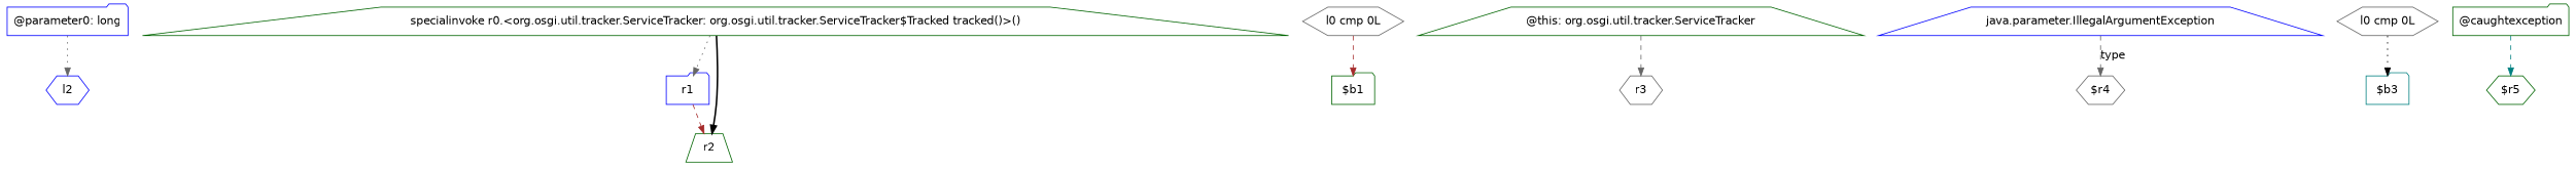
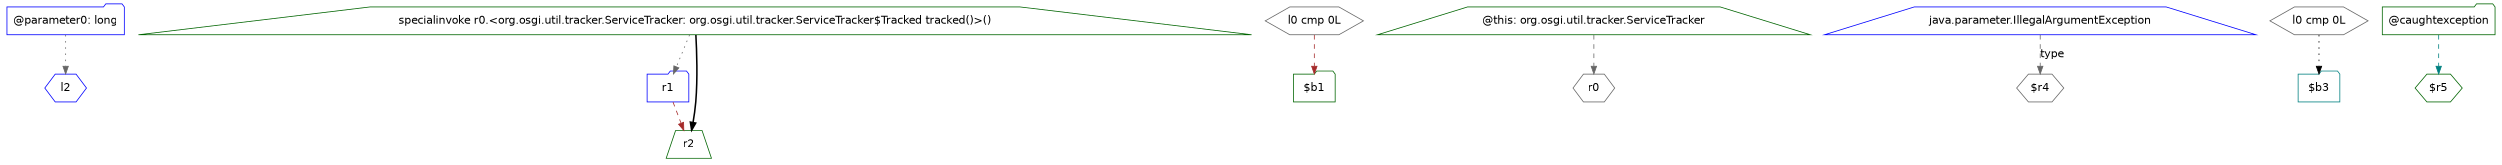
  digraph {
    fontname="DejaVu Sans"
    node [color=darkgreen fontname="DejaVu Sans" shape=hexagon]
    edge [color=gray40 fontname="DejaVu Sans" style=dashed]
    n1 [color=blue label="@parameter0: long" shape=folder]
    n2 [color=blue label=l2]
    n3 [label="specialinvoke r0.<org.osgi.util.tracker.ServiceTracker: org.osgi.util.tracker.ServiceTracker$Tracked tracked()>()" shape=trapezium]
    n4 [color=blue label=r1 shape=folder]
    n5 [label=r2 shape=trapezium]
    n6 [color=gray40 label="l0 cmp 0L"]
    n7 [label="$b1" shape=folder]
    n8 [label="@this: org.osgi.util.tracker.ServiceTracker" shape=trapezium]
-   n9 [color=gray40 label=r3]
+   n9 [color=gray40 label=r0]
    n10 [color=blue label="java.parameter.IllegalArgumentException" shape=trapezium]
    n11 [color=gray40 label="$r4"]
    n12 [color=gray40 label="l0 cmp 0L"]
    n13 [color=teal label="$b3" shape=folder]
    n14 [label="@caughtexception" shape=folder]
    n15 [label="$r5"]
    n1 -> n2 [style=dotted]
    n3 -> n4 [style=dotted]
    n3 -> n5 [color=black style=bold]
    n4 -> n5 [color=brown]
    n6 -> n7 [color=brown]
    n8 -> n9
    n10 -> n11 [label=type]
    n12 -> n13 [color=black style=dotted]
    n14 -> n15 [color=teal]
  }
